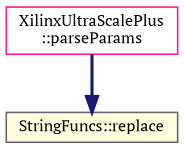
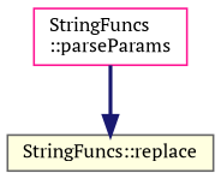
  digraph {
    rankdir=TB
    fontname="PT Serif"
    node [fontname="PT Serif" fontsize=10 shape=record style=filled]
-   n1 [color=deeppink fillcolor=white fontcolor=black height=0.2 label="XilinxUltraScalePlus\l::parseParams" width=0.4]
+   n1 [color=deeppink fillcolor=white fontcolor=black height=0.2 label="StringFuncs\l::parseParams" width=0.4]
    n2 [color=gray40 fillcolor=lightyellow height=0.2 label="StringFuncs::replace" width=0.4]
    n1 -> n2 [color=midnightblue fontname="PT Serif" fontsize=10 labelfontname=Helvetica labelfontsize=10 style=bold]
  }
